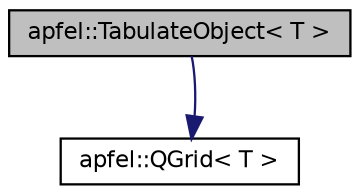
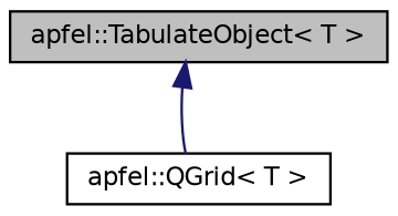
  digraph {
    node [color=black fontname=Helvetica fontsize=10 shape=record style=filled]
    n1 [fillcolor=grey75 fontcolor=black height=0.2 label="apfel::TabulateObject\< T \>" width=0.4]
    n2 [fillcolor=white height=0.2 label="apfel::QGrid\< T \>" width=0.4]
-   n2 -> n1 [color=midnightblue dir=back fontname=Helvetica fontsize=10 labelfontname=Helvetica labelfontsize=10 style=solid]
+   n1 -> n2 [color=midnightblue dir=back fontname=Helvetica fontsize=10 labelfontname=Helvetica labelfontsize=10 style=solid]
  }
